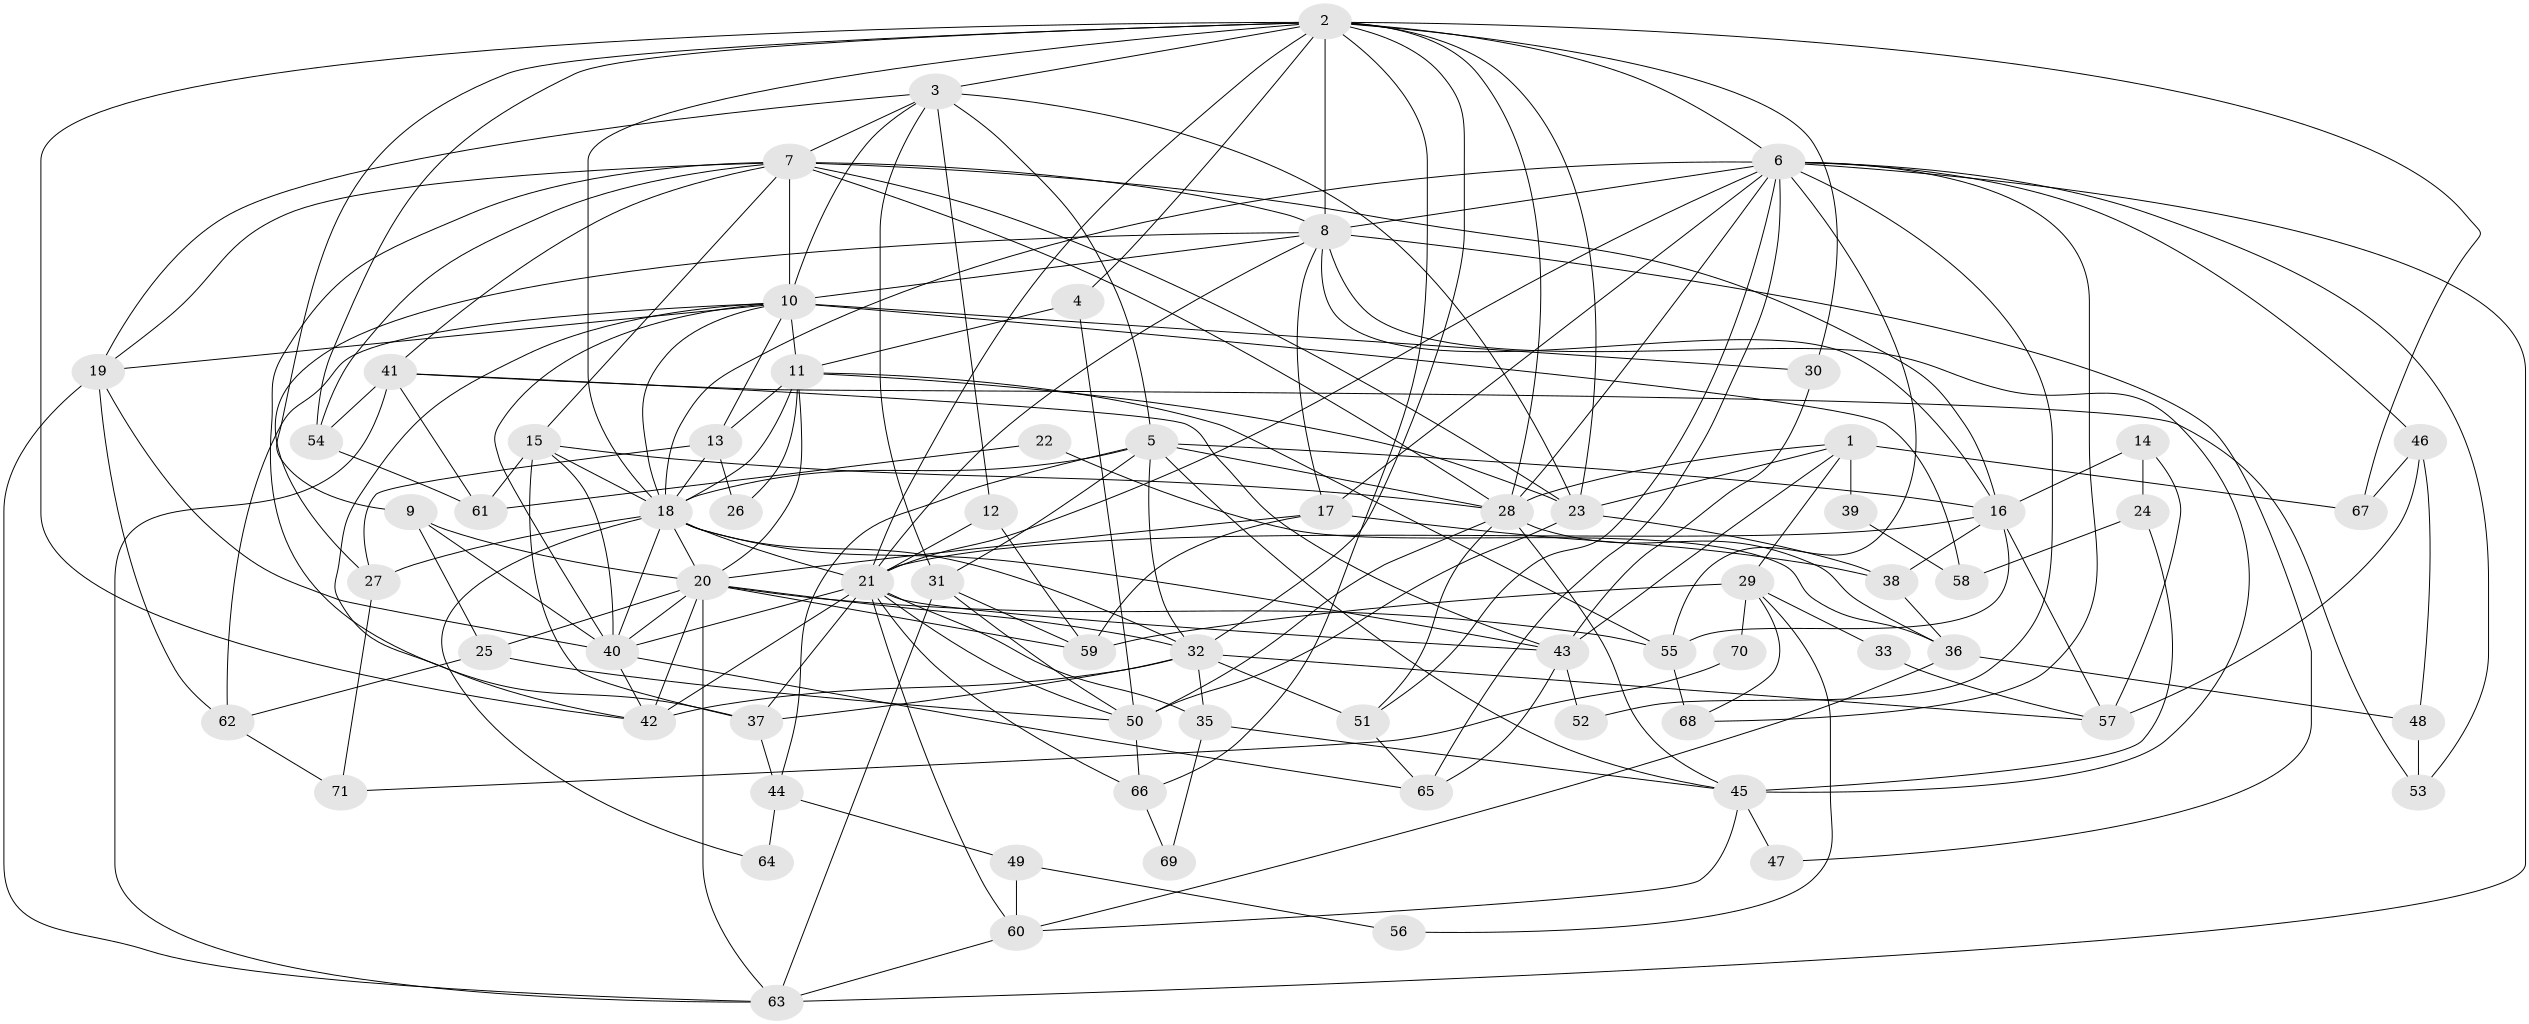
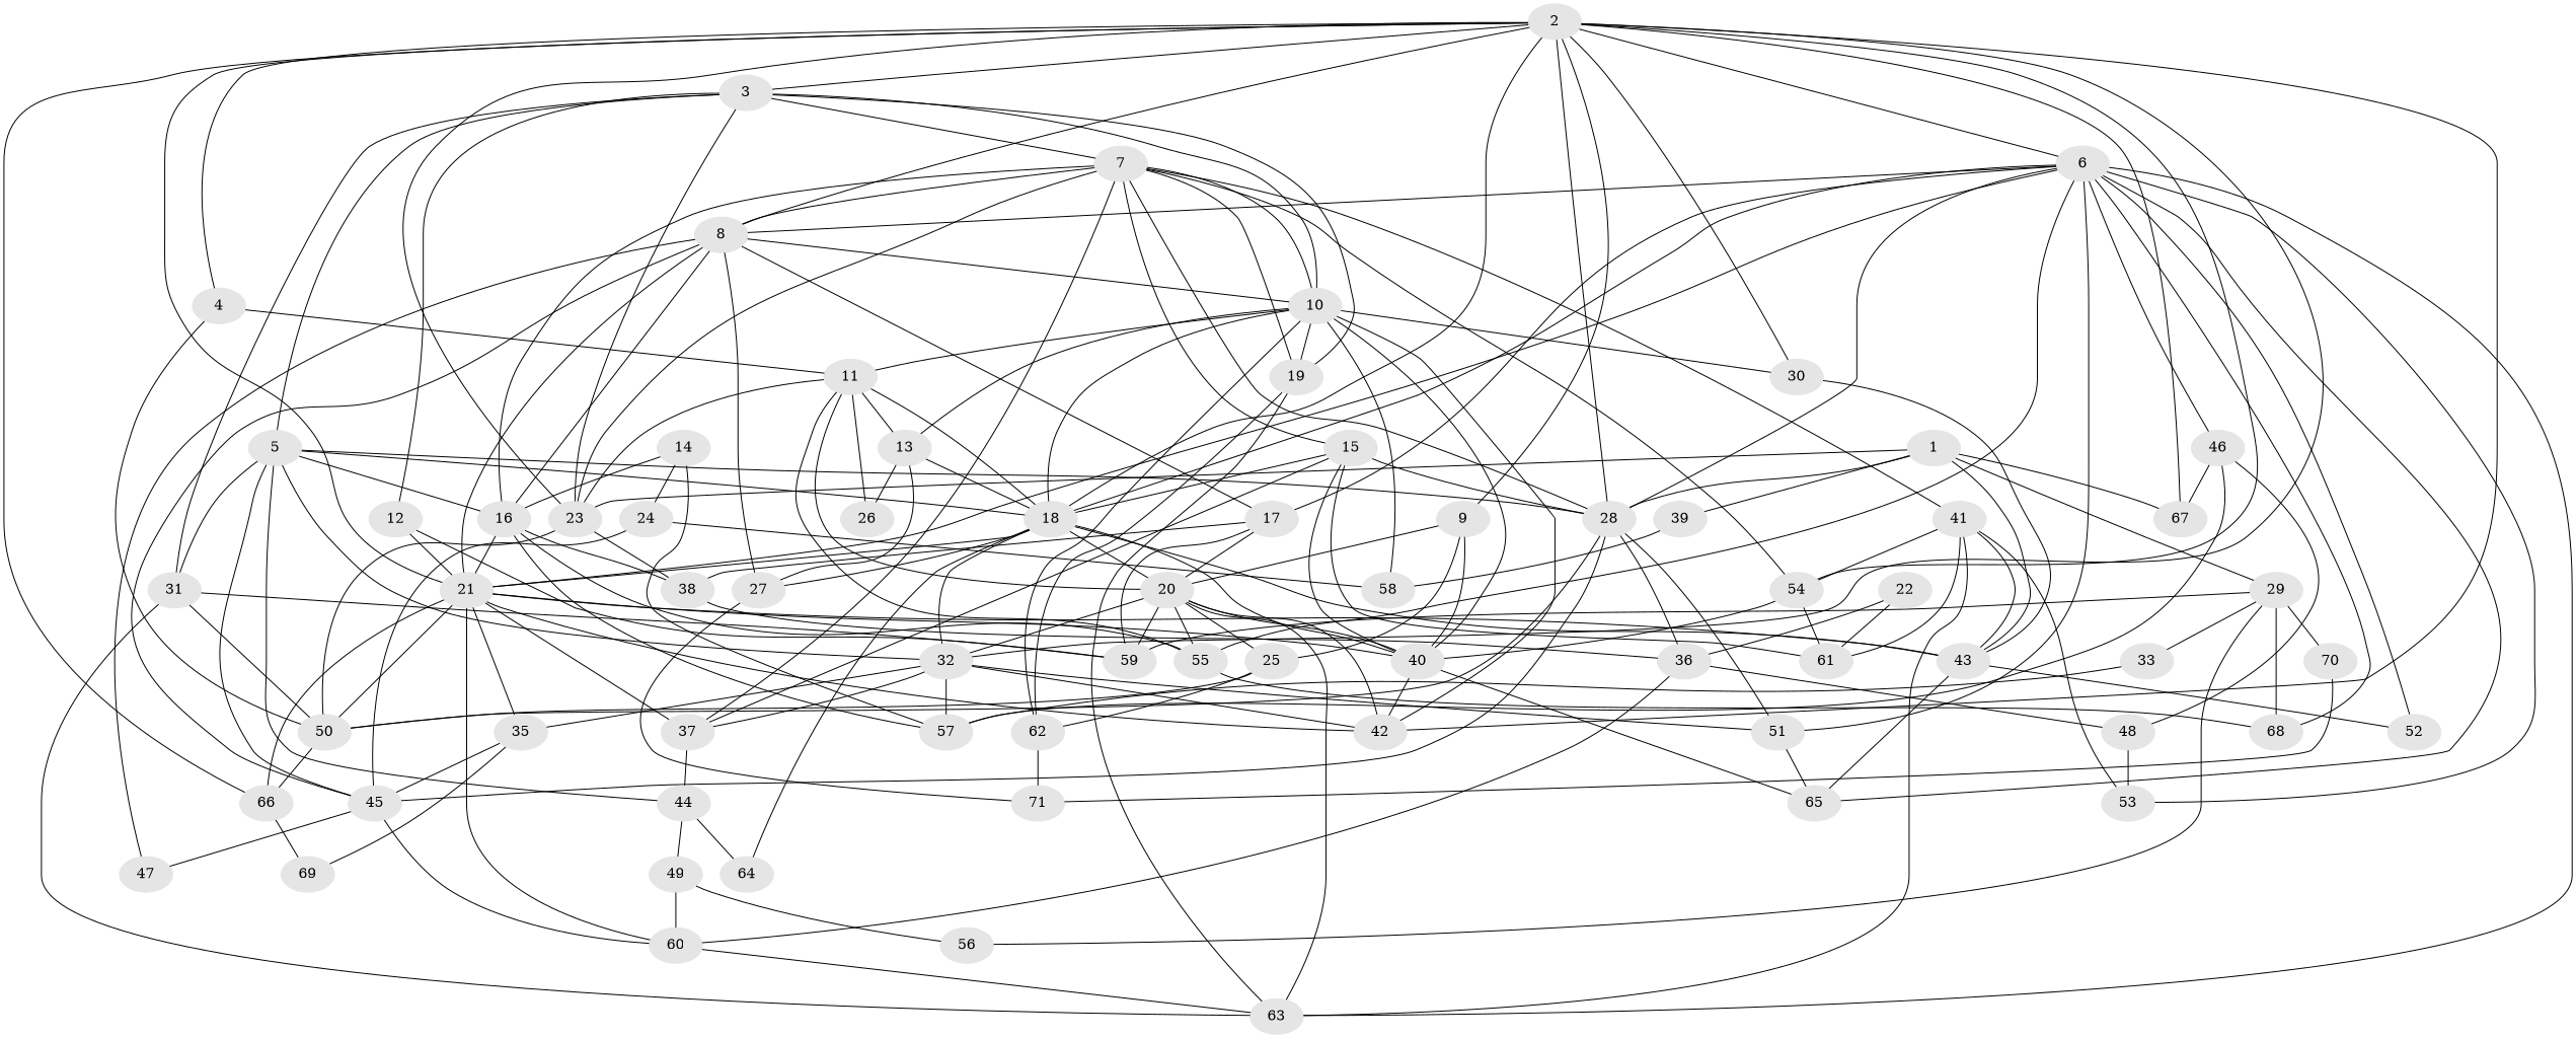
  graph {
    node [color=gray90 style=filled]
    edge [weight=1.0]
    1
    23
    28
    29
    39
    43
    67
    50
    38
    45
    51
    36
    68
    59
    33
    56
    70
    58
    52
    65
    2
    3
    4
    6
    8
    9
    18
    21
    30
    32
    42
    54
    66
    5
    7
    10
    12
    19
    31
    11
    17
    46
    53
    55
    63
    16
    27
    47
    20
    25
    40
    64
    37
    35
    60
    57
    61
    69
    44
    15
    41
    13
    62
    26
    49
    48
    71
    14
    24
    22
    1 -- 23
    1 -- 28
    1 -- 29
    1 -- 39
    1 -- 43
    1 -- 67
    23 -- 50 [weight=2.0]
    23 -- 38
    28 -- 50
    28 -- 45
    28 -- 51
    28 -- 36
    29 -- 68
    29 -- 59
    29 -- 33
    29 -- 56
    29 -- 70
    39 -- 58
    43 -- 52
    43 -- 65
    50 -- 66
    38 -- 36
    45 -- 47
    45 -- 60
    51 -- 65
    36 -- 60
    36 -- 48
    33 -- 57
    70 -- 71
    2 -- 23
    2 -- 28
    2 -- 67
    2 -- 3
    2 -- 4
    2 -- 6
    2 -- 8
    2 -- 9
    2 -- 18
    2 -- 21
    2 -- 30
    2 -- 32
    2 -- 42
    2 -- 54
    2 -- 66
    3 -- 23
    3 -- 5
    3 -- 7
    3 -- 10
    3 -- 12
    3 -- 19
    3 -- 31
    4 -- 50
    4 -- 11
    6 -- 28
    6 -- 51
    6 -- 68
    6 -- 52
    6 -- 65
    6 -- 8
    6 -- 18 [weight=2.0]
    6 -- 21
    6 -- 17
    6 -- 46 [weight=2.0]
    6 -- 53
    6 -- 55
    6 -- 63
    8 -- 45
    8 -- 21
    8 -- 10
    8 -- 17
    8 -- 16
    8 -- 27
    8 -- 47
    9 -- 20
    9 -- 25
    9 -- 40
    18 -- 43
    18 -- 21
    18 -- 32
    18 -- 27
    18 -- 20 [weight=3.0]
    18 -- 40
    18 -- 64
    21 -- 43 [weight=2.0]
    21 -- 50
    21 -- 42
    21 -- 66
    21 -- 40
    21 -- 37
    21 -- 35
    21 -- 60
    30 -- 43
    32 -- 51
    32 -- 42
    32 -- 37
    32 -- 35
    32 -- 57
    54 -- 61
    66 -- 69
    5 -- 28 [weight=2.0]
    5 -- 45
    5 -- 18 [weight=2.0]
    5 -- 32
    5 -- 31
    5 -- 16
    5 -- 44
    7 -- 23
    7 -- 28 [weight=2.0]
    7 -- 8
    7 -- 54
    7 -- 10 [weight=2.0]
    7 -- 19
    7 -- 16 [weight=2.0]
    7 -- 37
    7 -- 15
    7 -- 41
    10 -- 58
    10 -- 18
    10 -- 30
    10 -- 42
    10 -- 19
    10 -- 11 [weight=3.0]
    10 -- 40
    10 -- 13
    10 -- 62
    12 -- 59
    12 -- 21
    19 -- 63
-   19 -- 40
+   54 -- 40
    19 -- 62
    31 -- 50
    31 -- 59
    31 -- 63
    11 -- 23
    11 -- 18
    11 -- 55
    11 -- 20
    11 -- 13
    11 -- 26
    17 -- 38
    17 -- 59
    17 -- 20
    46 -- 67
    46 -- 57
    46 -- 48
    55 -- 68
    16 -- 38
    16 -- 21
    16 -- 55
    16 -- 57
    27 -- 71
    20 -- 59
    20 -- 32
    20 -- 42 [weight=2.0]
    20 -- 55
    20 -- 63
    20 -- 25
    20 -- 40 [weight=3.0]
    25 -- 50
    25 -- 62
    40 -- 65
    40 -- 42
    37 -- 44
    35 -- 45
    35 -- 69
    60 -- 63
    44 -- 64
    44 -- 49
    15 -- 28
    15 -- 18
    15 -- 40
    15 -- 37
    15 -- 61
    41 -- 43
    41 -- 54
    41 -- 53
    41 -- 63
    41 -- 61
    13 -- 18
    13 -- 27
    13 -- 26
    62 -- 71
    49 -- 56
    49 -- 60
    48 -- 53
    14 -- 16
    14 -- 57
    14 -- 24
    24 -- 45
    24 -- 58
    22 -- 36
    22 -- 61
  }
